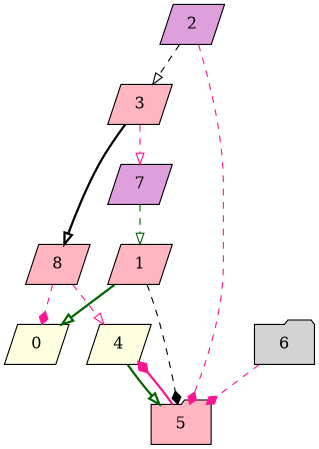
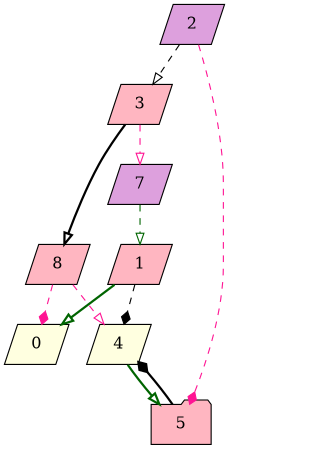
  digraph {
    node [fillcolor=lightpink shape=parallelogram style=filled]
    edge [arrowhead=onormal color=deeppink style=dashed]
    4 [fillcolor=lightyellow]
    1
    n3 [fillcolor=lightyellow label=0]
    5 [shape=folder]
    2 [fillcolor=plum]
    3
    7 [fillcolor=plum]
    8
-   6 [fillcolor=lightgrey shape=folder]
    4 -> 5 [color=darkgreen style=bold]
-   1 -> 5 [arrowhead=diamond color=black]
+   1 -> 4 [arrowhead=diamond color=black]
    1 -> n3 [color=darkgreen style=bold]
-   5 -> 4 [arrowhead=diamond style=bold]
+   5 -> 4 [arrowhead=diamond color=black style=bold]
    2 -> 5 [arrowhead=diamond]
    2 -> 3 [color=black]
    3 -> 7
    3 -> 8 [color=black style=bold]
    7 -> 1 [color=darkgreen]
    8 -> 4
    8 -> n3 [arrowhead=diamond]
-   6 -> 5 [arrowhead=diamond]
  }
